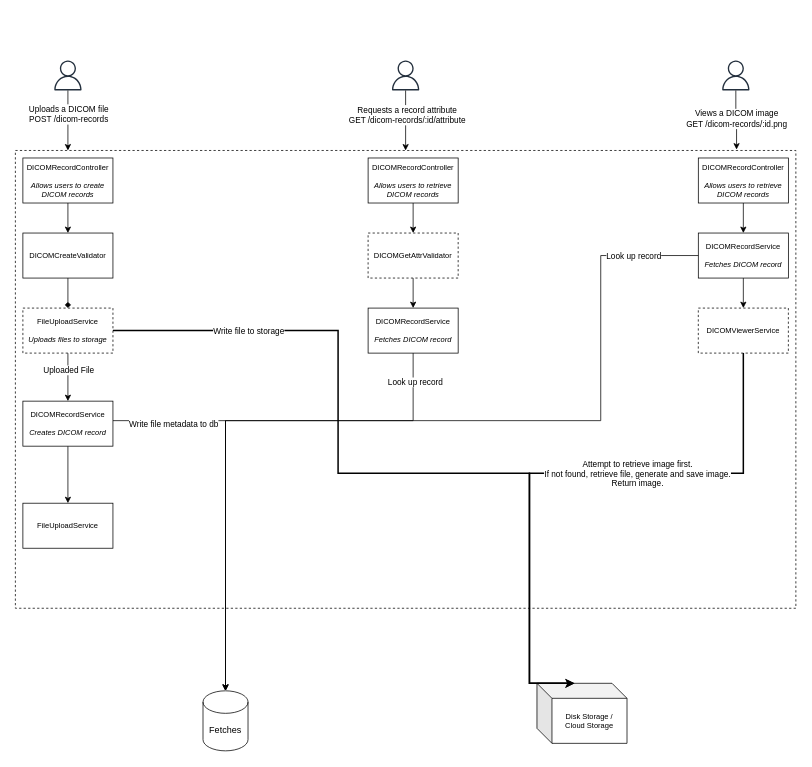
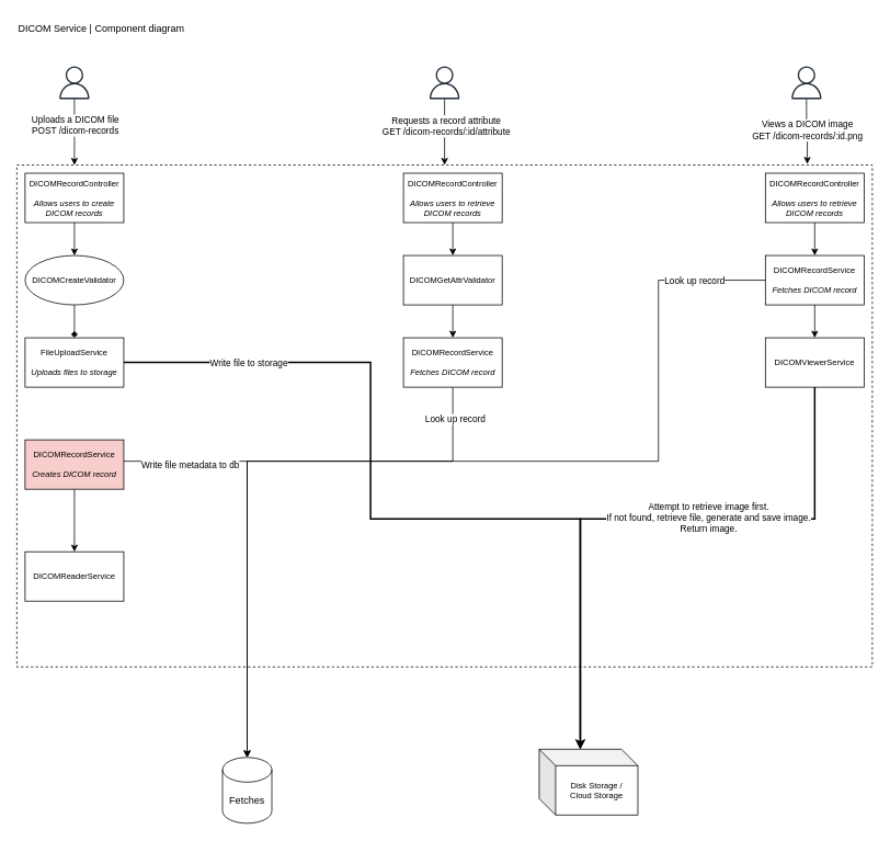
  <mxCell id="0" />
  <mxCell id="1" parent="0" />
  <mxCell id="2" value="" style="rounded=0;whiteSpace=wrap;html=1;fillColor=none;dashed=1;" vertex="1" parent="1"><mxGeometry x="20" y="200" width="1040" height="610" as="geometry" /></mxCell>
+ <mxCell id="3" value="DICOM Service | Component diagram" style="text;html=1;strokeColor=none;fillColor=none;align=left;verticalAlign=middle;whiteSpace=wrap;rounded=0;" vertex="1" parent="1"><mxGeometry x="20" y="20" width="220" height="30" as="geometry" /></mxCell>
  <mxCell id="4" value="" style="sketch=0;outlineConnect=0;fontColor=#232F3E;gradientColor=none;fillColor=#232F3D;strokeColor=none;dashed=0;verticalLabelPosition=bottom;verticalAlign=top;align=center;html=1;fontSize=12;fontStyle=0;aspect=fixed;pointerEvents=1;shape=mxgraph.aws4.user;" vertex="1" parent="1"><mxGeometry x="70" y="80" width="40" height="40" as="geometry" /></mxCell>
  <mxCell id="5" style="edgeStyle=orthogonalEdgeStyle;rounded=0;orthogonalLoop=1;jettySize=auto;html=1;endArrow=diamond;" edge="1" parent="1" source="6" target="10"><mxGeometry relative="1" as="geometry" /></mxCell>
- <mxCell id="6" value="DICOMCreateValidator" style="rounded=0;whiteSpace=wrap;html=1;fontSize=10;" vertex="1" parent="1"><mxGeometry x="30" y="310" width="120" height="60" as="geometry" /></mxCell>
- <mxCell id="7" value="Disk Storage / &lt;br style=&quot;font-size: 10px;&quot;&gt;Cloud Storage" style="shape=cube;whiteSpace=wrap;html=1;boundedLbl=1;backgroundOutline=1;darkOpacity=0.05;darkOpacity2=0.1;fontSize=10;" vertex="1" parent="1"><mxGeometry x="715" y="910" width="120" height="80" as="geometry" /></mxCell>
- <mxCell id="8" style="edgeStyle=orthogonalEdgeStyle;rounded=0;orthogonalLoop=1;jettySize=auto;html=1;entryX=0.5;entryY=0;entryDx=0;entryDy=0;" edge="1" parent="1" source="10" target="20"><mxGeometry relative="1" as="geometry" /></mxCell>
- <mxCell id="9" value="Uploaded File" style="edgeLabel;html=1;align=center;verticalAlign=middle;resizable=0;points=[];" vertex="1" connectable="0" parent="8"><mxGeometry x="-0.298" relative="1" as="geometry"><mxPoint as="offset" /></mxGeometry></mxCell>
- <mxCell id="10" value="FileUploadService&lt;br&gt;&lt;br&gt;&lt;i&gt;Uploads files to storage&lt;/i&gt;" style="rounded=0;whiteSpace=wrap;html=1;fontSize=10;dashed=1;" vertex="1" parent="1"><mxGeometry x="30" y="410" width="120" height="60" as="geometry" /></mxCell>
+ <mxCell id="6" value="DICOMCreateValidator" style="ellipse;whiteSpace=wrap;html=1;fontSize=10;" vertex="1" parent="1"><mxGeometry x="30" y="310" width="120" height="60" as="geometry" /></mxCell>
+ <mxCell id="7" value="Disk Storage / &lt;br style=&quot;font-size: 10px;&quot;&gt;Cloud Storage" style="shape=cube;whiteSpace=wrap;html=1;boundedLbl=1;backgroundOutline=1;darkOpacity=0.05;darkOpacity2=0.1;fontSize=10;" vertex="1" parent="1"><mxGeometry x="655" y="910" width="120" height="80" as="geometry" /></mxCell>
+ <mxCell id="10" value="FileUploadService&lt;br&gt;&lt;br&gt;&lt;i&gt;Uploads files to storage&lt;/i&gt;" style="rounded=0;whiteSpace=wrap;html=1;fontSize=10;" vertex="1" parent="1"><mxGeometry x="30" y="410" width="120" height="60" as="geometry" /></mxCell>
  <mxCell id="11" style="edgeStyle=orthogonalEdgeStyle;rounded=0;orthogonalLoop=1;jettySize=auto;html=1;entryX=0.5;entryY=0;entryDx=0;entryDy=0;" edge="1" parent="1" source="12" target="6"><mxGeometry relative="1" as="geometry" /></mxCell>
  <mxCell id="12" value="DICOMRecordController&lt;br&gt;&lt;br&gt;&lt;i&gt;Allows users to create DICOM records&lt;/i&gt;" style="rounded=0;whiteSpace=wrap;html=1;fontSize=10;" vertex="1" parent="1"><mxGeometry x="30" y="210" width="120" height="60" as="geometry" /></mxCell>
  <mxCell id="13" style="edgeStyle=orthogonalEdgeStyle;rounded=0;orthogonalLoop=1;jettySize=auto;html=1;" edge="1" parent="1" source="4"><mxGeometry relative="1" as="geometry"><mxPoint x="90" y="200" as="targetPoint" /><Array as="points"><mxPoint x="90" y="198" /></Array></mxGeometry></mxCell>
  <mxCell id="14" value="Uploads a DICOM file&lt;br&gt;POST /dicom-records" style="edgeLabel;html=1;align=center;verticalAlign=middle;resizable=0;points=[];" vertex="1" connectable="0" parent="13"><mxGeometry x="-0.258" relative="1" as="geometry"><mxPoint y="1" as="offset" /></mxGeometry></mxCell>
  <mxCell id="15" style="edgeStyle=orthogonalEdgeStyle;rounded=0;orthogonalLoop=1;jettySize=auto;html=1;entryX=0;entryY=0;entryDx=50;entryDy=0;entryPerimeter=0;strokeWidth=2;" edge="1" parent="1" source="10" target="7"><mxGeometry relative="1" as="geometry"><Array as="points"><mxPoint x="450" y="440" /><mxPoint x="450" y="630" /><mxPoint x="705" y="630" /></Array></mxGeometry></mxCell>
  <mxCell id="16" value="Write file to storage" style="edgeLabel;html=1;align=center;verticalAlign=middle;resizable=0;points=[];" vertex="1" connectable="0" parent="15"><mxGeometry x="-0.027" y="1" relative="1" as="geometry"><mxPoint x="-158" y="-189" as="offset" /></mxGeometry></mxCell>
  <mxCell id="17" style="edgeStyle=orthogonalEdgeStyle;rounded=0;orthogonalLoop=1;jettySize=auto;html=1;" edge="1" parent="1" source="20" target="21"><mxGeometry relative="1" as="geometry"><Array as="points"><mxPoint x="300" y="560" /></Array></mxGeometry></mxCell>
  <mxCell id="18" value="Write file metadata to db" style="edgeLabel;html=1;align=center;verticalAlign=middle;resizable=0;points=[];" vertex="1" connectable="0" parent="17"><mxGeometry x="-0.306" y="-3" relative="1" as="geometry"><mxPoint x="-67" y="-23" as="offset" /></mxGeometry></mxCell>
  <mxCell id="19" value="" style="edgeStyle=orthogonalEdgeStyle;rounded=0;orthogonalLoop=1;jettySize=auto;html=1;" edge="1" parent="1" source="20" target="40"><mxGeometry relative="1" as="geometry" /></mxCell>
- <mxCell id="20" value="DICOMRecordService&lt;br&gt;&lt;br&gt;&lt;i&gt;Creates DICOM record&lt;/i&gt;" style="rounded=0;whiteSpace=wrap;html=1;fontSize=10;" vertex="1" parent="1"><mxGeometry x="30" y="534" width="120" height="60" as="geometry" /></mxCell>
+ <mxCell id="20" value="DICOMRecordService&lt;br&gt;&lt;br&gt;&lt;i&gt;Creates DICOM record&lt;/i&gt;" style="rounded=0;whiteSpace=wrap;html=1;fontSize=10;fillColor=#f8cecc;" vertex="1" parent="1"><mxGeometry x="30" y="534" width="120" height="60" as="geometry" /></mxCell>
  <mxCell id="21" value="Fetches" style="shape=cylinder3;whiteSpace=wrap;html=1;boundedLbl=1;backgroundOutline=1;size=15;" vertex="1" parent="1"><mxGeometry x="270" y="920" width="60" height="80" as="geometry" /></mxCell>
  <mxCell id="22" value="" style="sketch=0;outlineConnect=0;fontColor=#232F3E;gradientColor=none;fillColor=#232F3D;strokeColor=none;dashed=0;verticalLabelPosition=bottom;verticalAlign=top;align=center;html=1;fontSize=12;fontStyle=0;aspect=fixed;pointerEvents=1;shape=mxgraph.aws4.user;" vertex="1" parent="1"><mxGeometry x="520" y="80" width="40" height="40" as="geometry" /></mxCell>
  <mxCell id="23" style="edgeStyle=orthogonalEdgeStyle;rounded=0;orthogonalLoop=1;jettySize=auto;html=1;entryX=0.5;entryY=0;entryDx=0;entryDy=0;" edge="1" parent="1" source="22" target="2"><mxGeometry relative="1" as="geometry" /></mxCell>
  <mxCell id="24" value="Requests a record attribute&lt;br&gt;GET /dicom-records/:id/attribute" style="edgeLabel;html=1;align=center;verticalAlign=middle;resizable=0;points=[];" vertex="1" connectable="0" parent="23"><mxGeometry x="-0.237" y="1" relative="1" as="geometry"><mxPoint y="1" as="offset" /></mxGeometry></mxCell>
  <mxCell id="25" style="edgeStyle=orthogonalEdgeStyle;rounded=0;orthogonalLoop=1;jettySize=auto;html=1;entryX=0.5;entryY=0;entryDx=0;entryDy=0;" edge="1" parent="1" source="26" target="28"><mxGeometry relative="1" as="geometry" /></mxCell>
  <mxCell id="26" value="DICOMRecordController&lt;br&gt;&lt;br&gt;&lt;i&gt;Allows users to retrieve DICOM records&lt;/i&gt;" style="rounded=0;whiteSpace=wrap;html=1;fontSize=10;" vertex="1" parent="1"><mxGeometry x="490" y="210" width="120" height="60" as="geometry" /></mxCell>
  <mxCell id="27" style="edgeStyle=orthogonalEdgeStyle;rounded=0;orthogonalLoop=1;jettySize=auto;html=1;" edge="1" parent="1" source="28" target="29"><mxGeometry relative="1" as="geometry" /></mxCell>
- <mxCell id="28" value="DICOMGetAttrValidator" style="rounded=0;whiteSpace=wrap;html=1;fontSize=10;dashed=1;" vertex="1" parent="1"><mxGeometry x="490" y="310" width="120" height="60" as="geometry" /></mxCell>
+ <mxCell id="28" value="DICOMGetAttrValidator" style="rounded=0;whiteSpace=wrap;html=1;fontSize=10;" vertex="1" parent="1"><mxGeometry x="490" y="310" width="120" height="60" as="geometry" /></mxCell>
  <mxCell id="29" value="DICOMRecordService&lt;br&gt;&lt;br&gt;&lt;i&gt;Fetches DICOM record&lt;/i&gt;" style="rounded=0;whiteSpace=wrap;html=1;fontSize=10;" vertex="1" parent="1"><mxGeometry x="490" y="410" width="120" height="60" as="geometry" /></mxCell>
  <mxCell id="30" value="" style="sketch=0;outlineConnect=0;fontColor=#232F3E;gradientColor=none;fillColor=#232F3D;strokeColor=none;dashed=0;verticalLabelPosition=bottom;verticalAlign=top;align=center;html=1;fontSize=12;fontStyle=0;aspect=fixed;pointerEvents=1;shape=mxgraph.aws4.user;" vertex="1" parent="1"><mxGeometry x="960" y="80" width="40" height="40" as="geometry" /></mxCell>
  <mxCell id="31" style="edgeStyle=orthogonalEdgeStyle;rounded=0;orthogonalLoop=1;jettySize=auto;html=1;entryX=0.5;entryY=0;entryDx=0;entryDy=0;" edge="1" parent="1" source="32" target="34"><mxGeometry relative="1" as="geometry" /></mxCell>
  <mxCell id="32" value="DICOMRecordController&lt;br&gt;&lt;br&gt;&lt;i&gt;Allows users to retrieve DICOM records&lt;/i&gt;" style="rounded=0;whiteSpace=wrap;html=1;fontSize=10;" vertex="1" parent="1"><mxGeometry x="930" y="210" width="120" height="60" as="geometry" /></mxCell>
  <mxCell id="33" style="edgeStyle=orthogonalEdgeStyle;rounded=0;orthogonalLoop=1;jettySize=auto;html=1;entryX=0.5;entryY=0;entryDx=0;entryDy=0;" edge="1" parent="1" source="34" target="37"><mxGeometry relative="1" as="geometry" /></mxCell>
  <mxCell id="34" value="DICOMRecordService&lt;br&gt;&lt;br&gt;&lt;i&gt;Fetches DICOM record&lt;/i&gt;" style="rounded=0;whiteSpace=wrap;html=1;fontSize=10;" vertex="1" parent="1"><mxGeometry x="930" y="310" width="120" height="60" as="geometry" /></mxCell>
  <mxCell id="35" style="edgeStyle=orthogonalEdgeStyle;rounded=0;orthogonalLoop=1;jettySize=auto;html=1;entryX=0.924;entryY=-0.002;entryDx=0;entryDy=0;entryPerimeter=0;" edge="1" parent="1" source="30" target="2"><mxGeometry relative="1" as="geometry" /></mxCell>
  <mxCell id="36" value="Views a DICOM image&lt;br style=&quot;border-color: var(--border-color);&quot;&gt;GET /dicom-records/:id.png" style="edgeLabel;html=1;align=center;verticalAlign=middle;resizable=0;points=[];" vertex="1" connectable="0" parent="35"><mxGeometry x="-0.074" relative="1" as="geometry"><mxPoint as="offset" /></mxGeometry></mxCell>
- <mxCell id="37" value="DICOMViewerService" style="rounded=0;whiteSpace=wrap;html=1;fontSize=10;dashed=1;" vertex="1" parent="1"><mxGeometry x="930" y="410" width="120" height="60" as="geometry" /></mxCell>
+ <mxCell id="37" value="DICOMViewerService" style="rounded=0;whiteSpace=wrap;html=1;fontSize=10;" vertex="1" parent="1"><mxGeometry x="930" y="410" width="120" height="60" as="geometry" /></mxCell>
  <mxCell id="38" style="edgeStyle=orthogonalEdgeStyle;rounded=0;orthogonalLoop=1;jettySize=auto;html=1;entryX=0;entryY=0;entryDx=50;entryDy=0;entryPerimeter=0;strokeWidth=2;" edge="1" parent="1" source="37" target="7"><mxGeometry relative="1" as="geometry"><Array as="points"><mxPoint x="990" y="630" /><mxPoint x="705" y="630" /></Array></mxGeometry></mxCell>
  <mxCell id="39" value="Attempt to retrieve image first.&lt;br&gt;If not found, retrieve file, generate and save image.&lt;br&gt;Return image." style="edgeLabel;html=1;align=center;verticalAlign=middle;resizable=0;points=[];" vertex="1" connectable="0" parent="38"><mxGeometry x="-0.563" relative="1" as="geometry"><mxPoint x="-130" as="offset" /></mxGeometry></mxCell>
- <mxCell id="40" value="FileUploadService" style="rounded=0;whiteSpace=wrap;html=1;fontSize=10;" vertex="1" parent="1"><mxGeometry x="30" y="670" width="120" height="60" as="geometry" /></mxCell>
+ <mxCell id="40" value="DICOMReaderService" style="rounded=0;whiteSpace=wrap;html=1;fontSize=10;" vertex="1" parent="1"><mxGeometry x="30" y="670" width="120" height="60" as="geometry" /></mxCell>
  <mxCell id="41" style="edgeStyle=orthogonalEdgeStyle;rounded=0;orthogonalLoop=1;jettySize=auto;html=1;entryX=0.5;entryY=0;entryDx=0;entryDy=0;entryPerimeter=0;" edge="1" parent="1" source="29" target="21"><mxGeometry relative="1" as="geometry"><Array as="points"><mxPoint x="550" y="560" /><mxPoint x="300" y="560" /></Array></mxGeometry></mxCell>
  <mxCell id="42" value="Look up record" style="edgeLabel;html=1;align=center;verticalAlign=middle;resizable=0;points=[];" vertex="1" connectable="0" parent="41"><mxGeometry x="-0.89" y="2" relative="1" as="geometry"><mxPoint as="offset" /></mxGeometry></mxCell>
  <mxCell id="43" style="edgeStyle=orthogonalEdgeStyle;rounded=0;orthogonalLoop=1;jettySize=auto;html=1;entryX=0.5;entryY=0;entryDx=0;entryDy=0;entryPerimeter=0;" edge="1" parent="1" source="34" target="21"><mxGeometry relative="1" as="geometry"><Array as="points"><mxPoint x="800" y="340" /><mxPoint x="800" y="560" /><mxPoint x="300" y="560" /></Array></mxGeometry></mxCell>
  <mxCell id="44" value="Look up record" style="edgeLabel;html=1;align=center;verticalAlign=middle;resizable=0;points=[];" vertex="1" connectable="0" parent="43"><mxGeometry x="-0.857" relative="1" as="geometry"><mxPoint as="offset" /></mxGeometry></mxCell>
